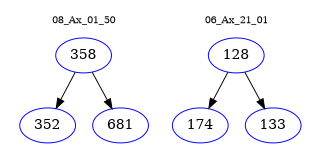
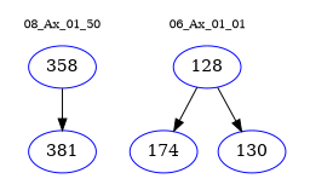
  digraph {
    node [color=blue]
    edge [color=black]
    n1 [label=358]
-   n2 [label=352]
-   n3 [label=681]
+   n3 [label=381]
    n4 [label=128]
    n5 [label=174]
-   n6 [label=133]
+   n6 [label=130]
    subgraph cluster_1 {
      color=white
      fontsize=10
      label="08_Ax_01_50"
      n1
-     n2
      n3
    }
    subgraph cluster_2 {
      color=white
      fontsize=10
-     label="06_Ax_21_01"
+     label="06_Ax_01_01"
      n4
      n5
      n6
    }
-   n1 -> n2
    n1 -> n3
    n4 -> n5
    n4 -> n6
  }
